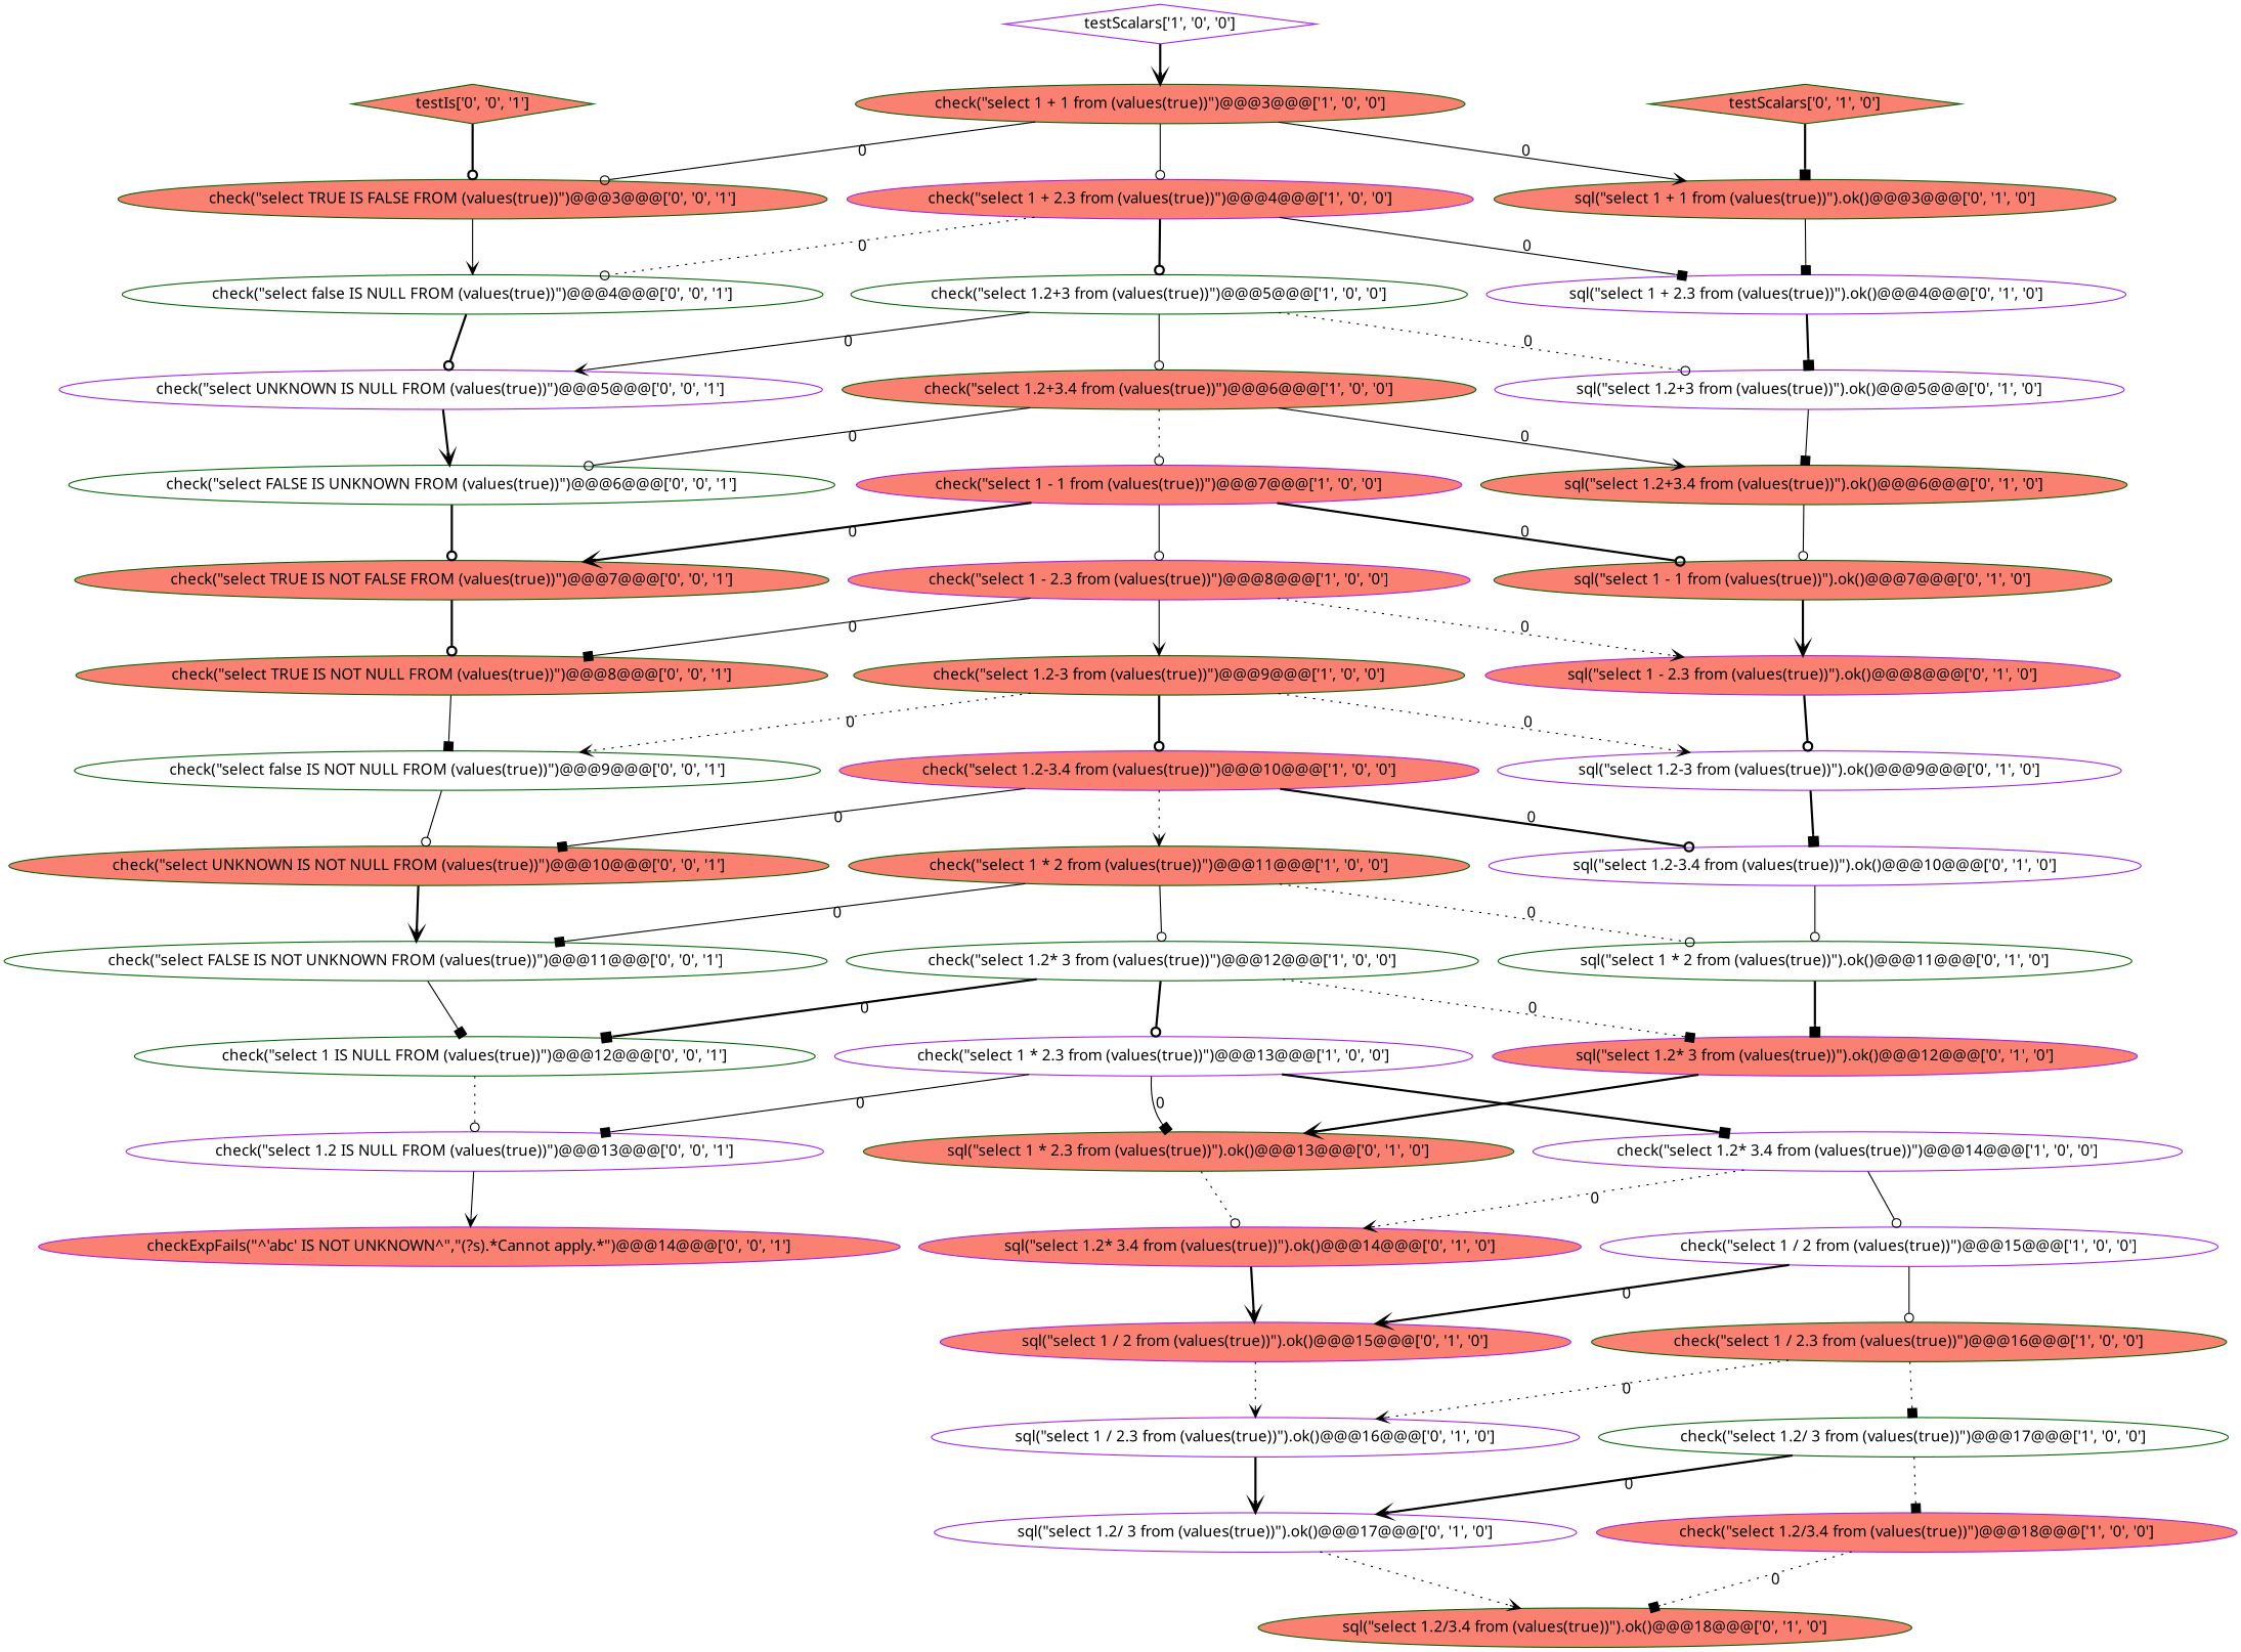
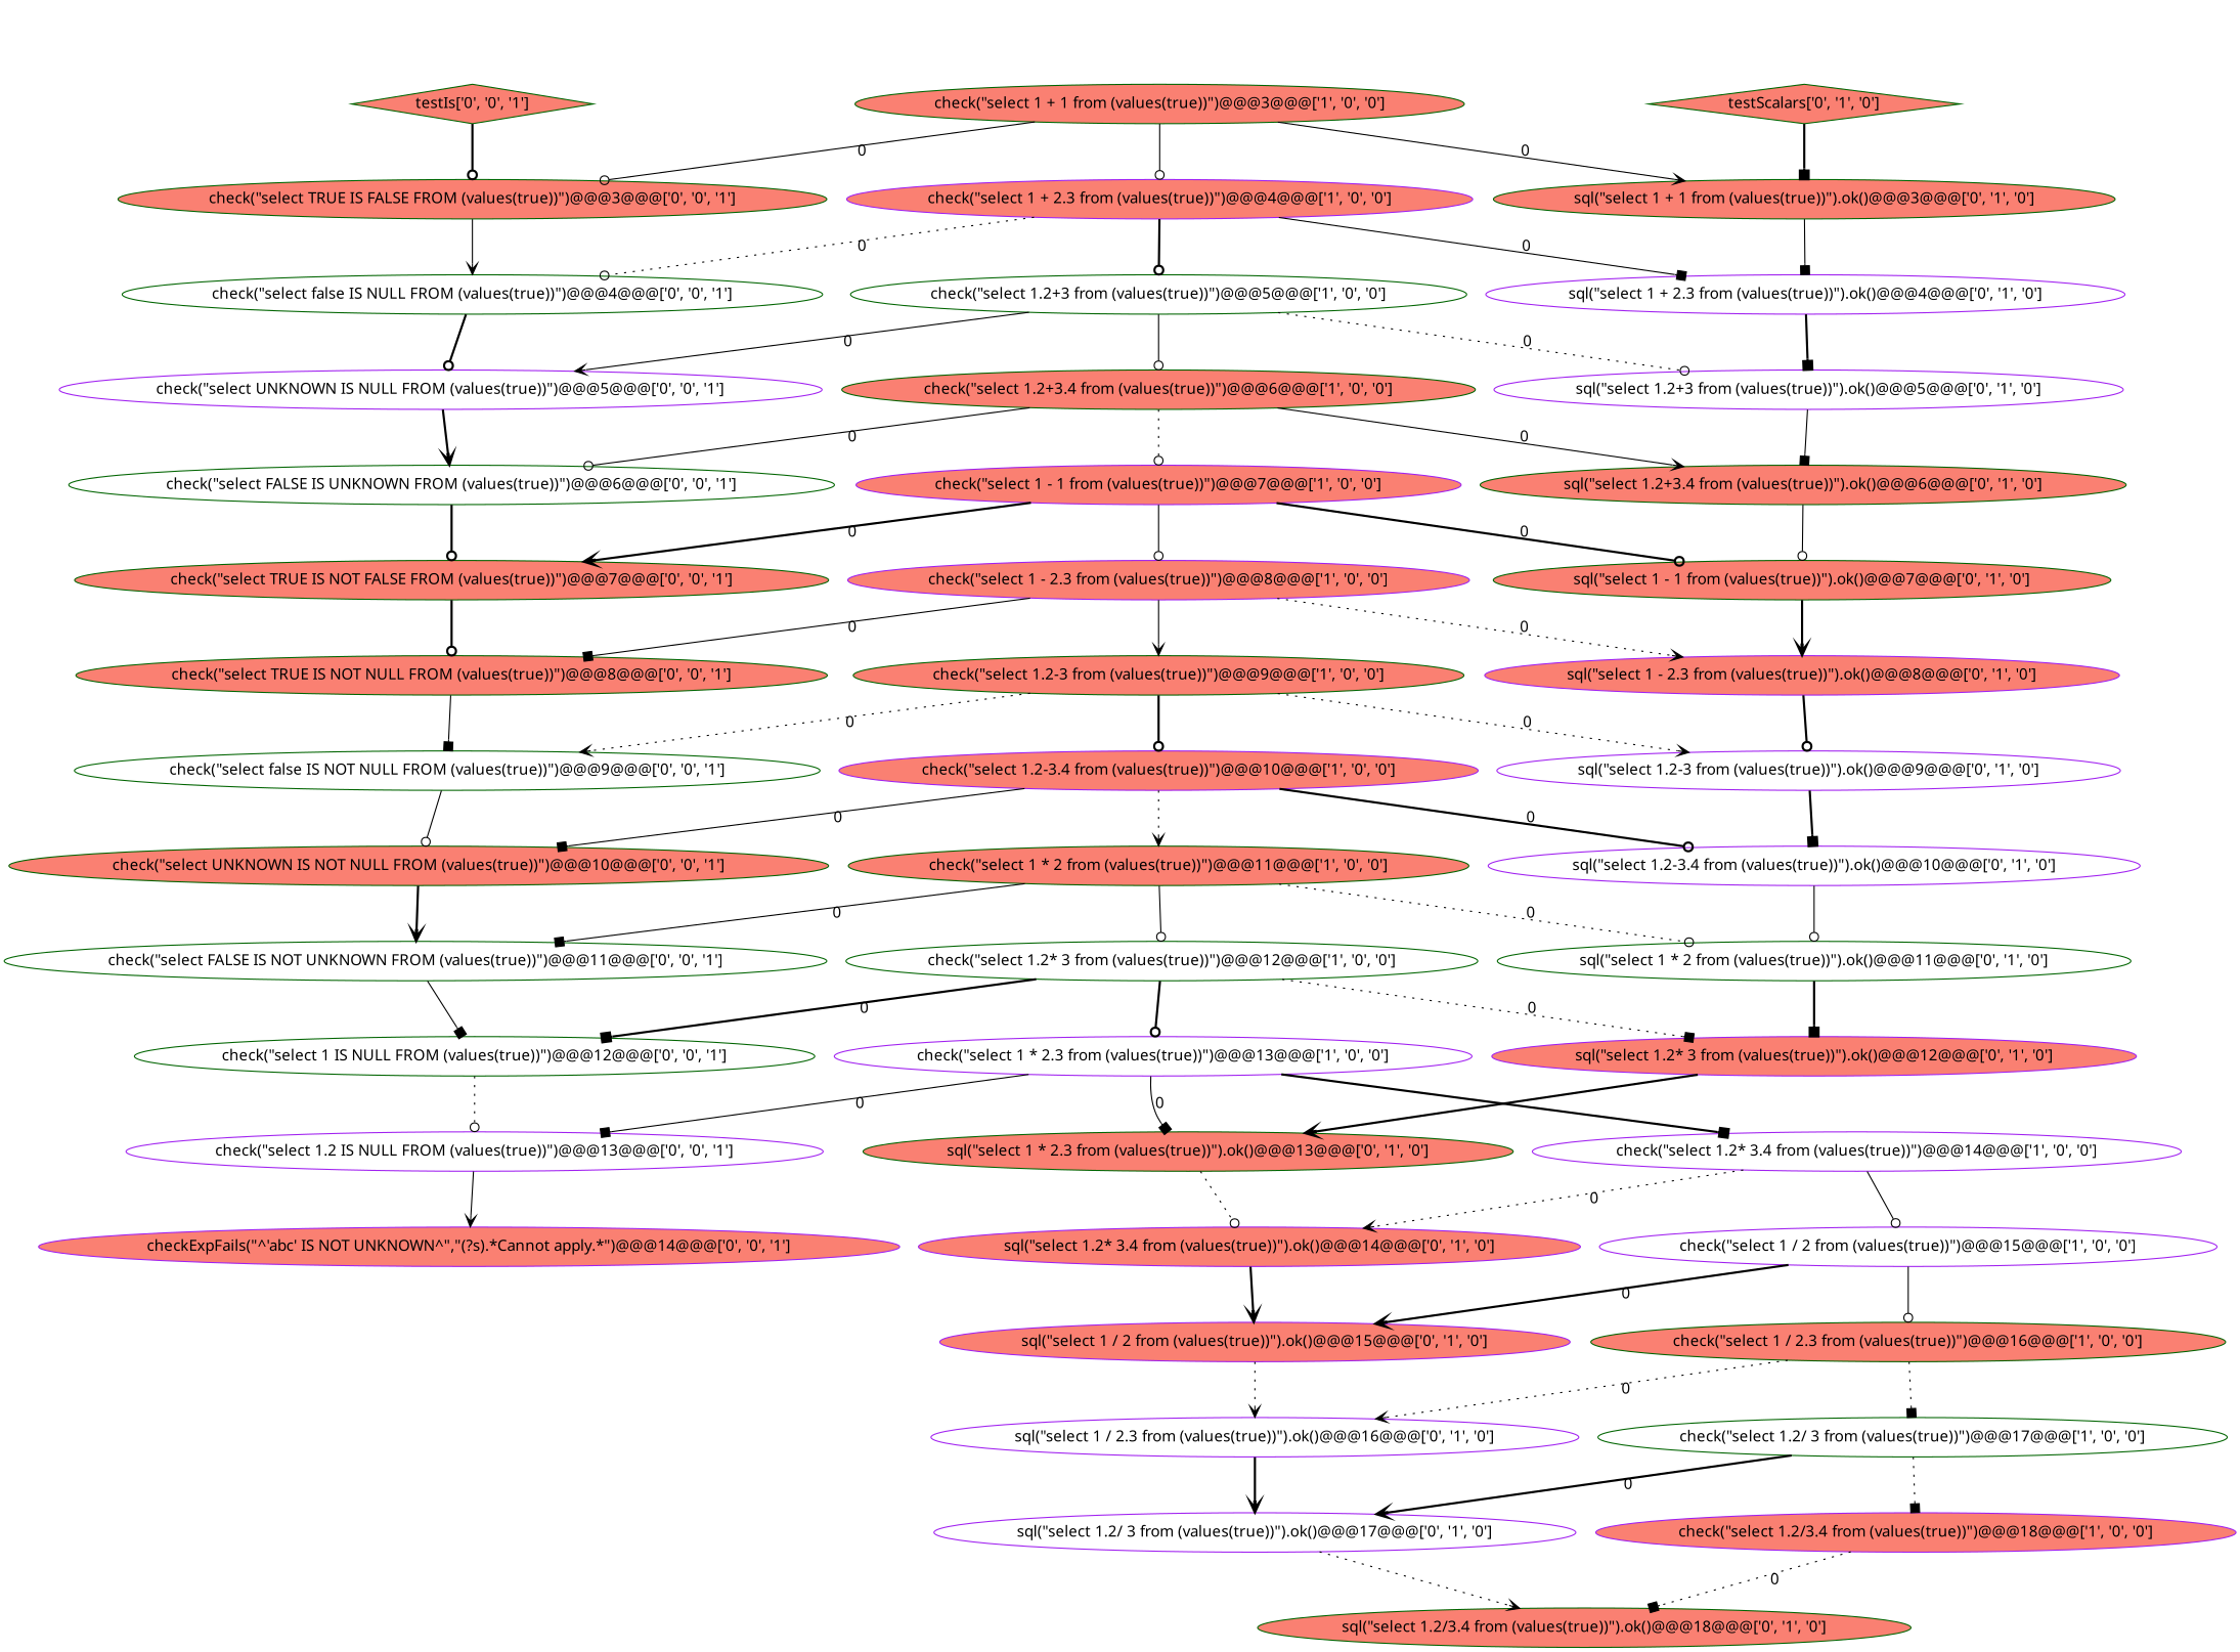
  digraph {
    fontname="Noto Sans"
    node [fillcolor=salmon shape=ellipse style=filled color=darkgreen fontname="Noto Sans"]
    edge [style=solid arrowhead=odot fontname="Noto Sans"]
    n1 [label="check(\"select TRUE IS NOT FALSE FROM (values(true))\")@@@7@@@['0', '0', '1']"]
    n2 [label="check(\"select TRUE IS NOT NULL FROM (values(true))\")@@@8@@@['0', '0', '1']"]
    n3 [label="sql(\"select 1.2+3.4 from (values(true))\").ok()@@@6@@@['0', '1', '0']"]
    n4 [label="sql(\"select 1 - 1 from (values(true))\").ok()@@@7@@@['0', '1', '0']"]
    n5 [label="check(\"select 1 / 2.3 from (values(true))\")@@@16@@@['1', '0', '0']"]
    n6 [fillcolor=white label="check(\"select 1.2/ 3 from (values(true))\")@@@17@@@['1', '0', '0']"]
    n7 [fillcolor=white label="sql(\"select 1 / 2.3 from (values(true))\").ok()@@@16@@@['0', '1', '0']" color=purple]
    n8 [fillcolor=white label="sql(\"select 1.2/ 3 from (values(true))\").ok()@@@17@@@['0', '1', '0']" color=purple]
    n9 [label="sql(\"select 1.2/3.4 from (values(true))\").ok()@@@18@@@['0', '1', '0']"]
    n10 [label="check(\"select 1.2/3.4 from (values(true))\")@@@18@@@['1', '0', '0']" color=purple]
    n11 [fillcolor=white label="check(\"select 1 * 2.3 from (values(true))\")@@@13@@@['1', '0', '0']" color=purple]
    n12 [label="sql(\"select 1 * 2.3 from (values(true))\").ok()@@@13@@@['0', '1', '0']"]
    n13 [fillcolor=white label="check(\"select 1.2 IS NULL FROM (values(true))\")@@@13@@@['0', '0', '1']" color=purple]
    n14 [fillcolor=white label="check(\"select 1.2* 3.4 from (values(true))\")@@@14@@@['1', '0', '0']" color=purple]
    n15 [label="sql(\"select 1 / 2 from (values(true))\").ok()@@@15@@@['0', '1', '0']" color=purple]
    n16 [fillcolor=white label="sql(\"select 1.2-3.4 from (values(true))\").ok()@@@10@@@['0', '1', '0']" color=purple]
    n17 [fillcolor=white label="sql(\"select 1 * 2 from (values(true))\").ok()@@@11@@@['0', '1', '0']"]
    n18 [label="check(\"select 1 - 2.3 from (values(true))\")@@@8@@@['1', '0', '0']" color=purple]
    n19 [label="sql(\"select 1 - 2.3 from (values(true))\").ok()@@@8@@@['0', '1', '0']" color=purple]
    n20 [label="check(\"select 1.2-3 from (values(true))\")@@@9@@@['1', '0', '0']"]
    n21 [fillcolor=white label="sql(\"select 1.2+3 from (values(true))\").ok()@@@5@@@['0', '1', '0']" color=purple]
    n22 [fillcolor=white label="sql(\"select 1.2-3 from (values(true))\").ok()@@@9@@@['0', '1', '0']" color=purple]
    n23 [fillcolor=white label="check(\"select 1 / 2 from (values(true))\")@@@15@@@['1', '0', '0']" color=purple]
    n24 [label="sql(\"select 1.2* 3.4 from (values(true))\").ok()@@@14@@@['0', '1', '0']" color=purple]
    n25 [fillcolor=white label="check(\"select UNKNOWN IS NULL FROM (values(true))\")@@@5@@@['0', '0', '1']" color=purple]
    n26 [fillcolor=white label="check(\"select FALSE IS UNKNOWN FROM (values(true))\")@@@6@@@['0', '0', '1']"]
    n27 [fillcolor=white label="check(\"select FALSE IS NOT UNKNOWN FROM (values(true))\")@@@11@@@['0', '0', '1']"]
    n28 [fillcolor=white label="check(\"select 1 IS NULL FROM (values(true))\")@@@12@@@['0', '0', '1']"]
    n29 [fillcolor=white label="check(\"select false IS NOT NULL FROM (values(true))\")@@@9@@@['0', '0', '1']"]
    n30 [label="check(\"select 1.2-3.4 from (values(true))\")@@@10@@@['1', '0', '0']" color=purple]
    n31 [label="check(\"select 1 - 1 from (values(true))\")@@@7@@@['1', '0', '0']" color=purple]
    n32 [fillcolor=white label="sql(\"select 1 + 2.3 from (values(true))\").ok()@@@4@@@['0', '1', '0']" color=purple]
    n33 [label="sql(\"select 1 + 1 from (values(true))\").ok()@@@3@@@['0', '1', '0']"]
    n34 [label="check(\"select 1 + 1 from (values(true))\")@@@3@@@['1', '0', '0']"]
    n35 [label="check(\"select TRUE IS FALSE FROM (values(true))\")@@@3@@@['0', '0', '1']"]
    n36 [label="check(\"select 1 + 2.3 from (values(true))\")@@@4@@@['1', '0', '0']" color=purple]
    n37 [label="check(\"select UNKNOWN IS NOT NULL FROM (values(true))\")@@@10@@@['0', '0', '1']"]
    n38 [label="testScalars['0', '1', '0']" shape=diamond]
    n39 [label="checkExpFails(\"^'abc' IS NOT UNKNOWN^\",\"(?s).*Cannot apply.*\")@@@14@@@['0', '0', '1']" color=purple]
    n40 [fillcolor=white label="check(\"select false IS NULL FROM (values(true))\")@@@4@@@['0', '0', '1']"]
    n41 [fillcolor=white label="check(\"select 1.2* 3 from (values(true))\")@@@12@@@['1', '0', '0']"]
    n42 [label="sql(\"select 1.2* 3 from (values(true))\").ok()@@@12@@@['0', '1', '0']" color=purple]
    n43 [label="testIs['0', '0', '1']" shape=diamond]
-   n44 [fillcolor=white label="testScalars['1', '0', '0']" shape=diamond color=purple]
    n45 [label="check(\"select 1 * 2 from (values(true))\")@@@11@@@['1', '0', '0']"]
    n46 [fillcolor=white label="check(\"select 1.2+3 from (values(true))\")@@@5@@@['1', '0', '0']"]
    n47 [label="check(\"select 1.2+3.4 from (values(true))\")@@@6@@@['1', '0', '0']"]
    n1 -> n2 [style=bold]
    n2 -> n29 [arrowhead=box]
    n3 -> n4
    n4 -> n19 [style=bold arrowhead=vee]
    n5 -> n6 [style=dotted arrowhead=box]
    n5 -> n7 [label=0 style=dotted arrowhead=vee]
    n6 -> n8 [label=0 style=bold arrowhead=vee]
    n6 -> n10 [style=dotted arrowhead=box]
    n7 -> n8 [style=bold arrowhead=vee]
    n8 -> n9 [style=dotted arrowhead=vee]
    n10 -> n9 [label=0 style=dotted arrowhead=box]
    n11 -> n12 [label=0 arrowhead=box]
    n11 -> n13 [label=0 arrowhead=box]
    n11 -> n14 [style=bold arrowhead=box]
    n12 -> n24 [style=dotted]
    n13 -> n39 [arrowhead=vee]
    n14 -> n23
    n14 -> n24 [label=0 style=dotted arrowhead=vee]
    n15 -> n7 [style=dotted arrowhead=vee]
    n16 -> n17
    n17 -> n42 [style=bold arrowhead=box]
    n18 -> n2 [label=0 arrowhead=box]
    n18 -> n19 [label=0 style=dotted arrowhead=vee]
    n18 -> n20 [arrowhead=vee]
    n19 -> n22 [style=bold]
    n20 -> n22 [label=0 style=dotted arrowhead=vee]
    n20 -> n29 [label=0 style=dotted arrowhead=vee]
    n20 -> n30 [style=bold]
    n21 -> n3 [arrowhead=box]
    n22 -> n16 [style=bold arrowhead=box]
    n23 -> n5
    n23 -> n15 [label=0 style=bold arrowhead=vee]
    n24 -> n15 [style=bold arrowhead=vee]
    n25 -> n26 [style=bold arrowhead=vee]
    n26 -> n1 [style=bold]
    n27 -> n28 [arrowhead=box]
    n28 -> n13 [style=dotted]
    n29 -> n37
    n30 -> n16 [label=0 style=bold]
    n30 -> n37 [label=0 arrowhead=box]
    n30 -> n45 [style=dotted arrowhead=vee]
    n31 -> n1 [label=0 style=bold arrowhead=vee]
    n31 -> n4 [label=0 style=bold]
    n31 -> n18
    n32 -> n21 [style=bold arrowhead=box]
    n33 -> n32 [arrowhead=box]
    n34 -> n33 [label=0 arrowhead=vee]
    n34 -> n35 [label=0]
    n34 -> n36
    n35 -> n40 [arrowhead=vee]
    n36 -> n32 [label=0 arrowhead=box]
    n36 -> n40 [label=0 style=dotted]
    n36 -> n46 [style=bold]
    n37 -> n27 [style=bold arrowhead=vee]
    n38 -> n33 [style=bold arrowhead=box]
    n40 -> n25 [style=bold]
    n41 -> n11 [style=bold]
    n41 -> n28 [label=0 style=bold arrowhead=box]
    n41 -> n42 [label=0 style=dotted arrowhead=box]
    n42 -> n12 [style=bold arrowhead=vee]
    n43 -> n35 [style=bold]
-   n44 -> n34 [style=bold arrowhead=vee]
    n45 -> n17 [label=0 style=dotted]
    n45 -> n27 [label=0 arrowhead=box]
    n45 -> n41
    n46 -> n21 [label=0 style=dotted]
    n46 -> n25 [label=0 arrowhead=vee]
    n46 -> n47
    n47 -> n3 [label=0 arrowhead=vee]
    n47 -> n26 [label=0]
    n47 -> n31 [style=dotted]
  }
